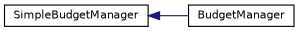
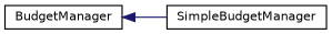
  digraph {
    rankdir=LR
    node [color=black fillcolor=white fontname=Helvetica fontsize=10 shape=record style=filled]
    n1 [height=0.2 label=BudgetManager width=0.4]
    n2 [height=0.2 label=SimpleBudgetManager width=0.4]
-   n2 -> n1 [color=midnightblue dir=back fontname=Helvetica fontsize=10 labelfontname=Helvetica labelfontsize=10 style=solid]
+   n1 -> n2 [color=midnightblue dir=back fontname=Helvetica fontsize=10 labelfontname=Helvetica labelfontsize=10 style=solid]
  }
